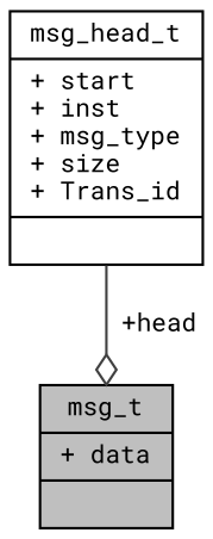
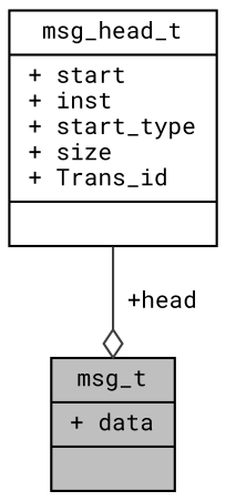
  digraph {
    fontname="Roboto Mono"
    node [color=black fontname="Roboto Mono" fontsize=10 shape=record style=filled]
    n1 [fillcolor=grey75 fontcolor=black height=0.2 label="{msg_t\n|+ data\l|}" width=0.4]
-   n2 [fillcolor=white height=0.2 label="{msg_head_t\n|+ start\l+ inst\l+ msg_type\l+ size\l+ Trans_id\l|}" width=0.4]
+   n2 [fillcolor=white height=0.2 label="{msg_head_t\n|+ start\l+ inst\l+ start_type\l+ size\l+ Trans_id\l|}" width=0.4]
    n2 -> n1 [arrowhead=odiamond color=grey25 fontname="Roboto Mono" fontsize=10 label=" +head" labelfontname=Helvetica labelfontsize=10 style=solid]
  }
